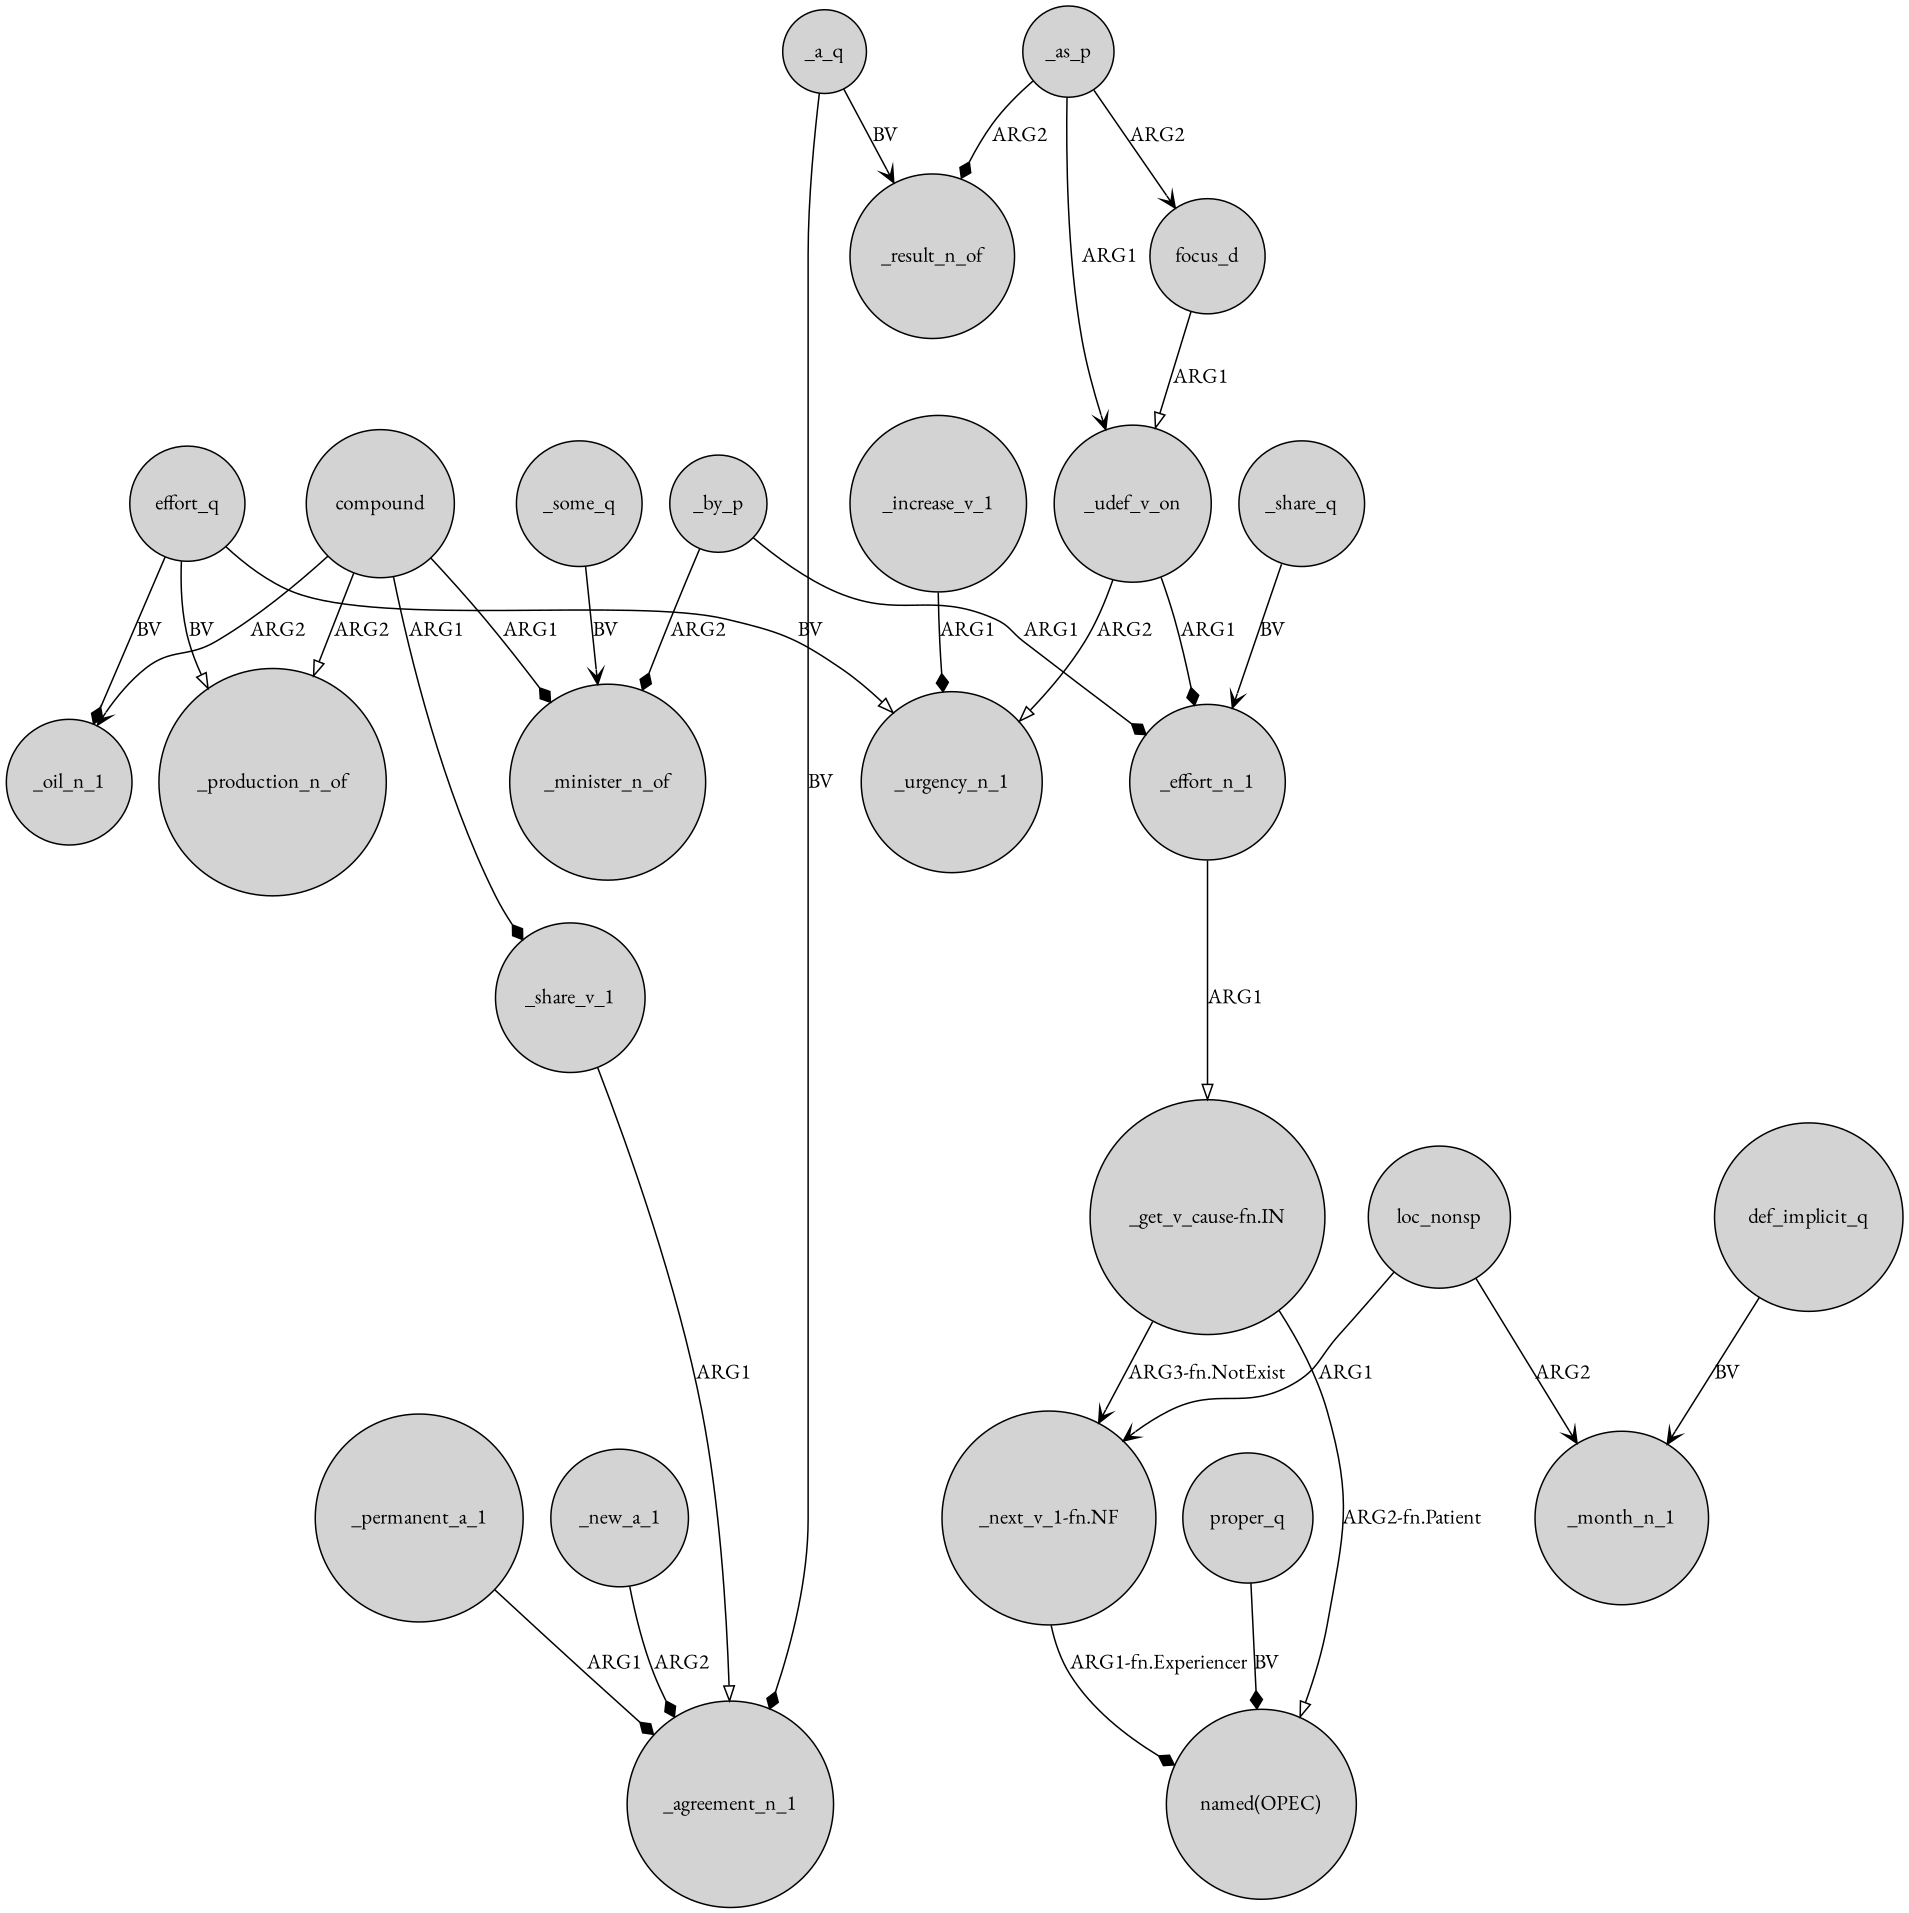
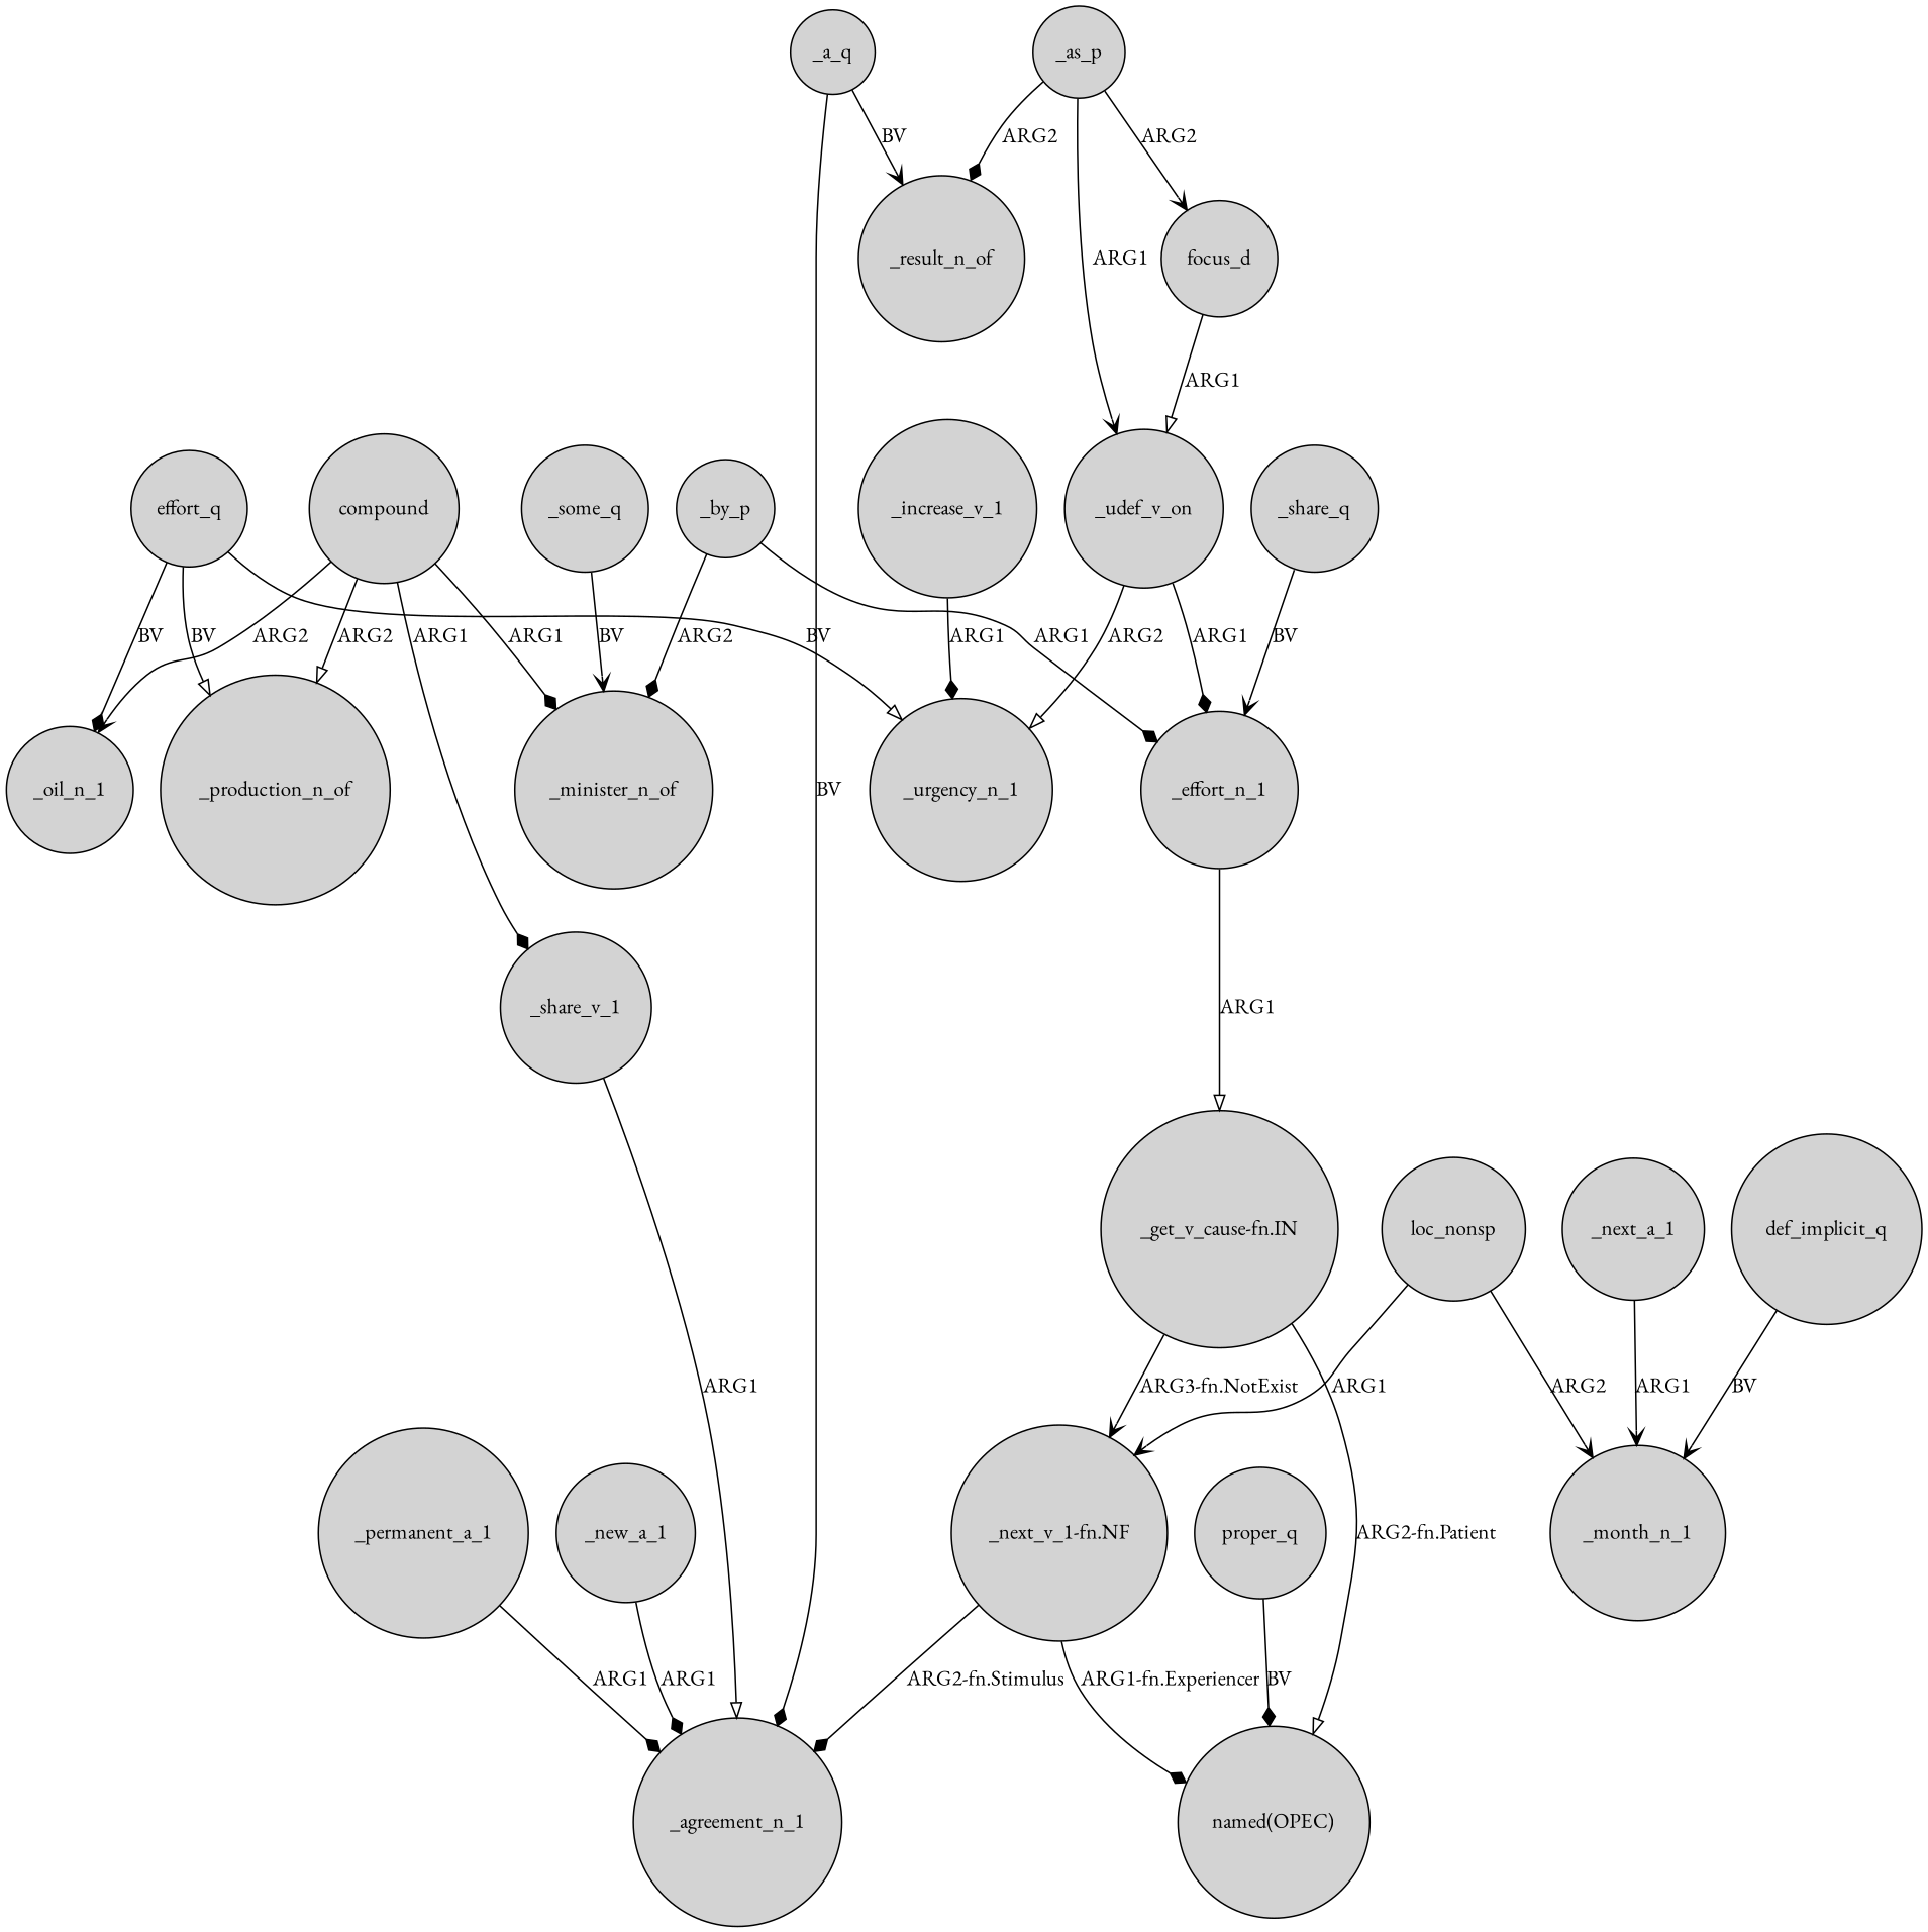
  digraph {
    fontname="EB Garamond"
    node [fontname="EB Garamond" shape=circle style=filled]
    edge [arrowhead=diamond fontname="EB Garamond"]
    n1 [label=effort_q]
    _production_n_of
    _oil_n_1
    _urgency_n_1
    n5 [label=_udef_v_on]
    focus_d
    _effort_n_1
    _as_p
    _result_n_of
    "_get_v_cause-fn.IN"
    _some_q
    _minister_n_of
    def_implicit_q
    _month_n_1
    n15 [label="_next_v_1-fn.NF"]
    _agreement_n_1
    "named(OPEC)"
    n18 [label=_share_q]
    _by_p
    _a_q
    compound
    _share_v_1
+   _next_a_1
    loc_nonsp
    _permanent_a_1
    _increase_v_1
    proper_q
    _new_a_1
    n1 -> _production_n_of [arrowhead=onormal label=BV]
    n1 -> _oil_n_1 [label=BV]
    n1 -> _urgency_n_1 [arrowhead=onormal label=BV]
    n5 -> _urgency_n_1 [arrowhead=onormal label=ARG2]
    n5 -> _effort_n_1 [label=ARG1]
    focus_d -> n5 [arrowhead=onormal label=ARG1]
    _effort_n_1 -> "_get_v_cause-fn.IN" [arrowhead=onormal label=ARG1]
    _as_p -> n5 [arrowhead=vee label=ARG1]
    _as_p -> focus_d [arrowhead=vee label=ARG2]
    _as_p -> _result_n_of [label=ARG2]
    "_get_v_cause-fn.IN" -> n15 [arrowhead=vee label="ARG3-fn.NotExist"]
    "_get_v_cause-fn.IN" -> "named(OPEC)" [arrowhead=onormal label="ARG2-fn.Patient"]
    _some_q -> _minister_n_of [arrowhead=vee label=BV]
    def_implicit_q -> _month_n_1 [arrowhead=vee label=BV]
+   n15 -> _agreement_n_1 [label="ARG2-fn.Stimulus"]
    n15 -> "named(OPEC)" [label="ARG1-fn.Experiencer"]
    n18 -> _effort_n_1 [arrowhead=vee label=BV]
    _by_p -> _effort_n_1 [label=ARG1]
    _by_p -> _minister_n_of [label=ARG2]
    _a_q -> _result_n_of [arrowhead=vee label=BV]
    _a_q -> _agreement_n_1 [label=BV]
    compound -> _production_n_of [arrowhead=onormal label=ARG2]
    compound -> _oil_n_1 [arrowhead=vee label=ARG2]
    compound -> _minister_n_of [label=ARG1]
    compound -> _share_v_1 [label=ARG1]
    _share_v_1 -> _agreement_n_1 [arrowhead=onormal label=ARG1]
+   _next_a_1 -> _month_n_1 [arrowhead=vee label=ARG1]
    loc_nonsp -> _month_n_1 [arrowhead=vee label=ARG2]
    loc_nonsp -> n15 [arrowhead=vee label=ARG1]
    _permanent_a_1 -> _agreement_n_1 [label=ARG1]
    _increase_v_1 -> _urgency_n_1 [label=ARG1]
    proper_q -> "named(OPEC)" [label=BV]
-   _new_a_1 -> _agreement_n_1 [label=ARG2]
+   _new_a_1 -> _agreement_n_1 [label=ARG1]
  }
